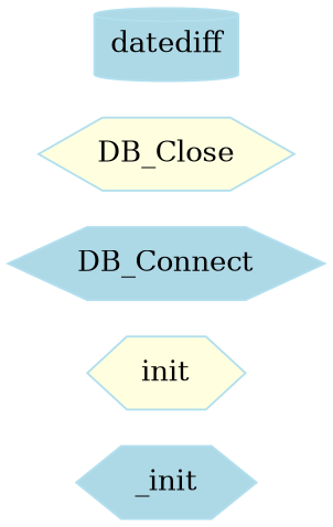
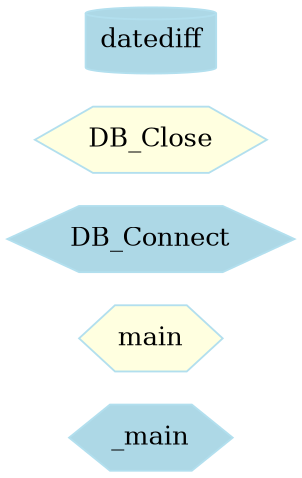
  digraph {
    fontsize=8
    rankdir=LR
    node [color=lightblue2 shape=hexagon sides=4 style=filled fillcolor=lightblue]
-   _main [label=_init]
-   init [fillcolor=lightyellow]
+   _main
+   init [fillcolor=lightyellow label=main]
    DB_Connect
    DB_Close [fillcolor=lightyellow]
    datediff [shape=cylinder]
  }
